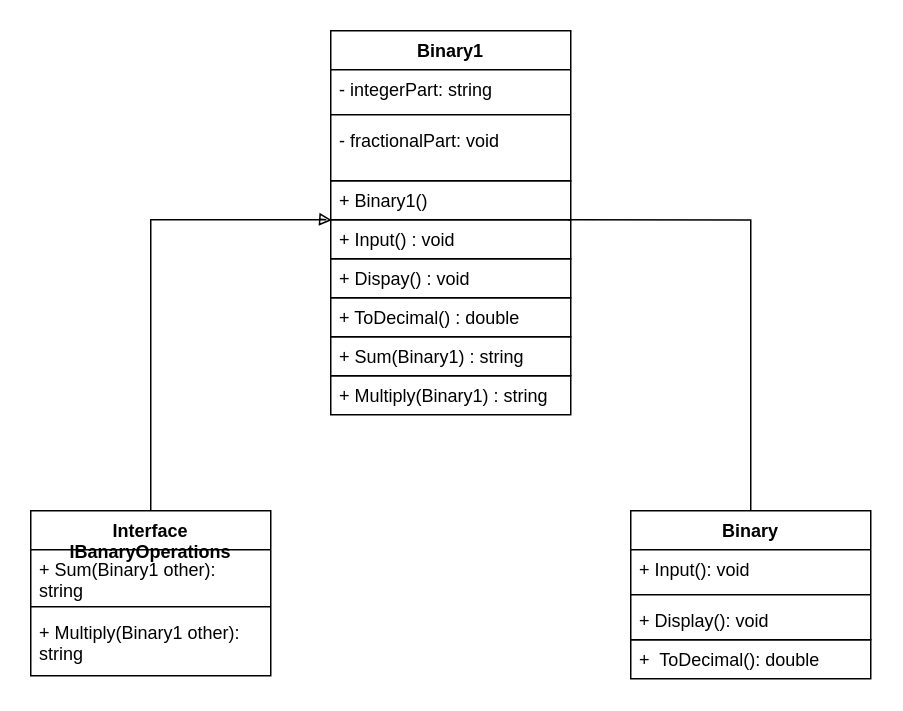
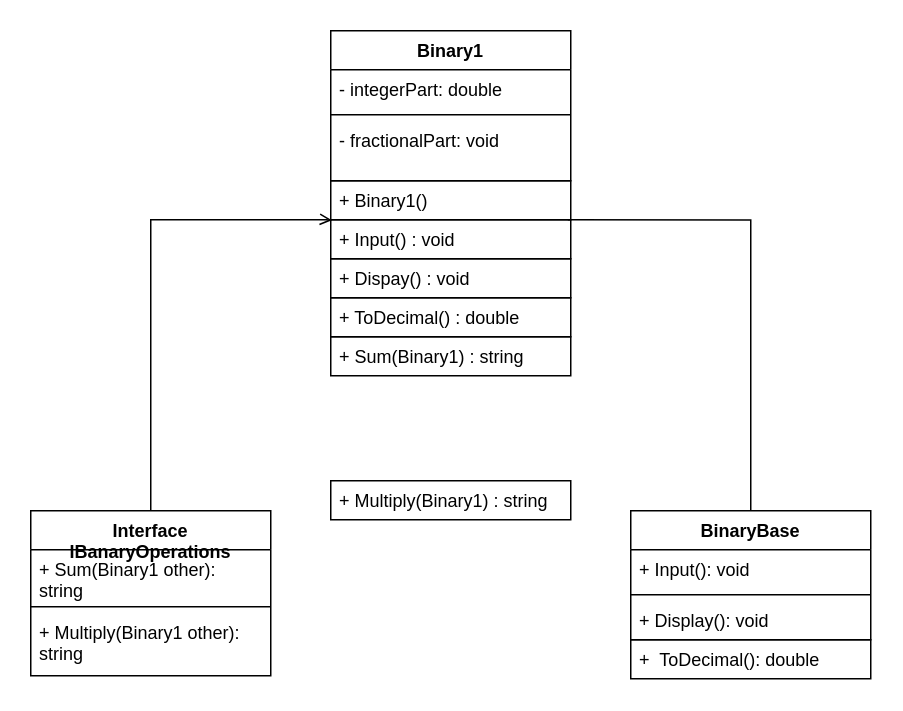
  <mxCell id="0" />
  <mxCell id="1" parent="0" />
  <mxCell id="2" value="Binary1" style="swimlane;fontStyle=1;align=center;verticalAlign=top;childLayout=stackLayout;horizontal=1;startSize=26;horizontalStack=0;resizeParent=1;resizeParentMax=0;resizeLast=0;collapsible=1;marginBottom=0;whiteSpace=wrap;html=1;" vertex="1" parent="1"><mxGeometry x="220" y="20" width="160" height="100" as="geometry" /></mxCell>
- <mxCell id="3" value="- integerPart: string" style="text;strokeColor=none;fillColor=none;align=left;verticalAlign=top;spacingLeft=4;spacingRight=4;overflow=hidden;rotatable=0;points=[[0,0.5],[1,0.5]];portConstraint=eastwest;whiteSpace=wrap;html=1;" vertex="1" parent="2"><mxGeometry y="26" width="160" height="26" as="geometry" /></mxCell>
+ <mxCell id="3" value="- integerPart: double" style="text;strokeColor=none;fillColor=none;align=left;verticalAlign=top;spacingLeft=4;spacingRight=4;overflow=hidden;rotatable=0;points=[[0,0.5],[1,0.5]];portConstraint=eastwest;whiteSpace=wrap;html=1;" vertex="1" parent="2"><mxGeometry y="26" width="160" height="26" as="geometry" /></mxCell>
  <mxCell id="4" value="" style="line;strokeWidth=1;fillColor=none;align=left;verticalAlign=middle;spacingTop=-1;spacingLeft=3;spacingRight=3;rotatable=0;labelPosition=right;points=[];portConstraint=eastwest;strokeColor=inherit;" vertex="1" parent="2"><mxGeometry y="52" width="160" height="8" as="geometry" /></mxCell>
  <mxCell id="5" value="- fractionalPart: void" style="text;strokeColor=none;fillColor=none;align=left;verticalAlign=top;spacingLeft=4;spacingRight=4;overflow=hidden;rotatable=0;points=[[0,0.5],[1,0.5]];portConstraint=eastwest;whiteSpace=wrap;html=1;" vertex="1" parent="2"><mxGeometry y="60" width="160" height="40" as="geometry" /></mxCell>
  <mxCell id="6" value="Interface IBanaryOperations" style="swimlane;fontStyle=1;align=center;verticalAlign=top;childLayout=stackLayout;horizontal=1;startSize=26;horizontalStack=0;resizeParent=1;resizeParentMax=0;resizeLast=0;collapsible=1;marginBottom=0;whiteSpace=wrap;html=1;" vertex="1" parent="1"><mxGeometry x="20" y="340" width="160" height="110" as="geometry" /></mxCell>
  <mxCell id="7" value="+ Sum(Binary1 other): string" style="text;strokeColor=none;fillColor=none;align=left;verticalAlign=top;spacingLeft=4;spacingRight=4;overflow=hidden;rotatable=0;points=[[0,0.5],[1,0.5]];portConstraint=eastwest;whiteSpace=wrap;html=1;" vertex="1" parent="6"><mxGeometry y="26" width="160" height="34" as="geometry" /></mxCell>
  <mxCell id="8" value="" style="line;strokeWidth=1;fillColor=none;align=left;verticalAlign=middle;spacingTop=-1;spacingLeft=3;spacingRight=3;rotatable=0;labelPosition=right;points=[];portConstraint=eastwest;strokeColor=inherit;" vertex="1" parent="6"><mxGeometry y="60" width="160" height="8" as="geometry" /></mxCell>
  <mxCell id="9" value="+ Multiply(Binary1 other): string" style="text;strokeColor=none;fillColor=none;align=left;verticalAlign=top;spacingLeft=4;spacingRight=4;overflow=hidden;rotatable=0;points=[[0,0.5],[1,0.5]];portConstraint=eastwest;whiteSpace=wrap;html=1;" vertex="1" parent="6"><mxGeometry y="68" width="160" height="42" as="geometry" /></mxCell>
- <mxCell id="10" value="Binary" style="swimlane;fontStyle=1;align=center;verticalAlign=top;childLayout=stackLayout;horizontal=1;startSize=26;horizontalStack=0;resizeParent=1;resizeParentMax=0;resizeLast=0;collapsible=1;marginBottom=0;whiteSpace=wrap;html=1;" vertex="1" parent="1"><mxGeometry x="420" y="340" width="160" height="86" as="geometry" /></mxCell>
+ <mxCell id="10" value="BinaryBase" style="swimlane;fontStyle=1;align=center;verticalAlign=top;childLayout=stackLayout;horizontal=1;startSize=26;horizontalStack=0;resizeParent=1;resizeParentMax=0;resizeLast=0;collapsible=1;marginBottom=0;whiteSpace=wrap;html=1;" vertex="1" parent="1"><mxGeometry x="420" y="340" width="160" height="86" as="geometry" /></mxCell>
  <mxCell id="11" value="+ Input(): void&amp;nbsp;" style="text;strokeColor=none;fillColor=none;align=left;verticalAlign=top;spacingLeft=4;spacingRight=4;overflow=hidden;rotatable=0;points=[[0,0.5],[1,0.5]];portConstraint=eastwest;whiteSpace=wrap;html=1;" vertex="1" parent="10"><mxGeometry y="26" width="160" height="26" as="geometry" /></mxCell>
  <mxCell id="12" value="" style="line;strokeWidth=1;fillColor=none;align=left;verticalAlign=middle;spacingTop=-1;spacingLeft=3;spacingRight=3;rotatable=0;labelPosition=right;points=[];portConstraint=eastwest;strokeColor=inherit;" vertex="1" parent="10"><mxGeometry y="52" width="160" height="8" as="geometry" /></mxCell>
  <mxCell id="13" value="+ Display(): void&amp;nbsp;" style="text;strokeColor=none;fillColor=none;align=left;verticalAlign=top;spacingLeft=4;spacingRight=4;overflow=hidden;rotatable=0;points=[[0,0.5],[1,0.5]];portConstraint=eastwest;whiteSpace=wrap;html=1;" vertex="1" parent="10"><mxGeometry y="60" width="160" height="26" as="geometry" /></mxCell>
  <mxCell id="14" value="+ Binary1()" style="text;strokeColor=default;fillColor=none;align=left;verticalAlign=top;spacingLeft=4;spacingRight=4;overflow=hidden;rotatable=0;points=[[0,0.5],[1,0.5]];portConstraint=eastwest;whiteSpace=wrap;html=1;" vertex="1" parent="1"><mxGeometry x="220" y="120" width="160" height="26" as="geometry" /></mxCell>
  <mxCell id="15" value="+ Input() : void" style="text;strokeColor=default;fillColor=none;align=left;verticalAlign=top;spacingLeft=4;spacingRight=4;overflow=hidden;rotatable=0;points=[[0,0.5],[1,0.5]];portConstraint=eastwest;whiteSpace=wrap;html=1;" vertex="1" parent="1"><mxGeometry x="220" y="146" width="160" height="26" as="geometry" /></mxCell>
  <mxCell id="16" value="+ Dispay() : void" style="text;strokeColor=default;fillColor=none;align=left;verticalAlign=top;spacingLeft=4;spacingRight=4;overflow=hidden;rotatable=0;points=[[0,0.5],[1,0.5]];portConstraint=eastwest;whiteSpace=wrap;html=1;" vertex="1" parent="1"><mxGeometry x="220" y="172" width="160" height="26" as="geometry" /></mxCell>
  <mxCell id="17" value="+ ToDecimal() : double" style="text;strokeColor=default;fillColor=none;align=left;verticalAlign=top;spacingLeft=4;spacingRight=4;overflow=hidden;rotatable=0;points=[[0,0.5],[1,0.5]];portConstraint=eastwest;whiteSpace=wrap;html=1;" vertex="1" parent="1"><mxGeometry x="220" y="198" width="160" height="26" as="geometry" /></mxCell>
  <mxCell id="18" value="+ Sum(Binary1) : string" style="text;strokeColor=default;fillColor=none;align=left;verticalAlign=top;spacingLeft=4;spacingRight=4;overflow=hidden;rotatable=0;points=[[0,0.5],[1,0.5]];portConstraint=eastwest;whiteSpace=wrap;html=1;" vertex="1" parent="1"><mxGeometry x="220" y="224" width="160" height="26" as="geometry" /></mxCell>
- <mxCell id="19" value="+ Multiply(Binary1) : string" style="text;strokeColor=default;fillColor=none;align=left;verticalAlign=top;spacingLeft=4;spacingRight=4;overflow=hidden;rotatable=0;points=[[0,0.5],[1,0.5]];portConstraint=eastwest;whiteSpace=wrap;html=1;" vertex="1" parent="1"><mxGeometry x="220" y="250" width="160" height="26" as="geometry" /></mxCell>
+ <mxCell id="19" value="+ Multiply(Binary1) : string" style="text;strokeColor=default;fillColor=none;align=left;verticalAlign=top;spacingLeft=4;spacingRight=4;overflow=hidden;rotatable=0;points=[[0,0.5],[1,0.5]];portConstraint=eastwest;whiteSpace=wrap;html=1;" vertex="1" parent="1"><mxGeometry x="220" y="320" width="160" height="26" as="geometry" /></mxCell>
  <mxCell id="20" value="+&amp;nbsp; ToDecimal(): double&amp;nbsp;" style="text;strokeColor=default;fillColor=none;align=left;verticalAlign=top;spacingLeft=4;spacingRight=4;overflow=hidden;rotatable=0;points=[[0,0.5],[1,0.5]];portConstraint=eastwest;whiteSpace=wrap;html=1;" vertex="1" parent="1"><mxGeometry x="420" y="426" width="160" height="26" as="geometry" /></mxCell>
  <mxCell id="21" style="edgeStyle=orthogonalEdgeStyle;rounded=0;orthogonalLoop=1;jettySize=auto;html=1;entryX=0.988;entryY=1.002;entryDx=0;entryDy=0;entryPerimeter=0;endArrow=none;endFill=0;" edge="1" parent="1" source="10" target="14"><mxGeometry relative="1" as="geometry"><Array as="points"><mxPoint x="500" y="146" /></Array></mxGeometry></mxCell>
- <mxCell id="22" style="edgeStyle=orthogonalEdgeStyle;rounded=0;orthogonalLoop=1;jettySize=auto;html=1;entryX=0.005;entryY=1.01;entryDx=0;entryDy=0;entryPerimeter=0;endArrow=block;endFill=0;" edge="1" parent="1" source="6" target="14"><mxGeometry relative="1" as="geometry"><Array as="points"><mxPoint x="100" y="146" /><mxPoint x="217" y="146" /></Array></mxGeometry></mxCell>
+ <mxCell id="22" style="edgeStyle=orthogonalEdgeStyle;rounded=0;orthogonalLoop=1;jettySize=auto;html=1;entryX=0.005;entryY=1.01;entryDx=0;entryDy=0;entryPerimeter=0;endArrow=open;endFill=0;" edge="1" parent="1" source="6" target="14"><mxGeometry relative="1" as="geometry"><Array as="points"><mxPoint x="100" y="146" /><mxPoint x="217" y="146" /></Array></mxGeometry></mxCell>
